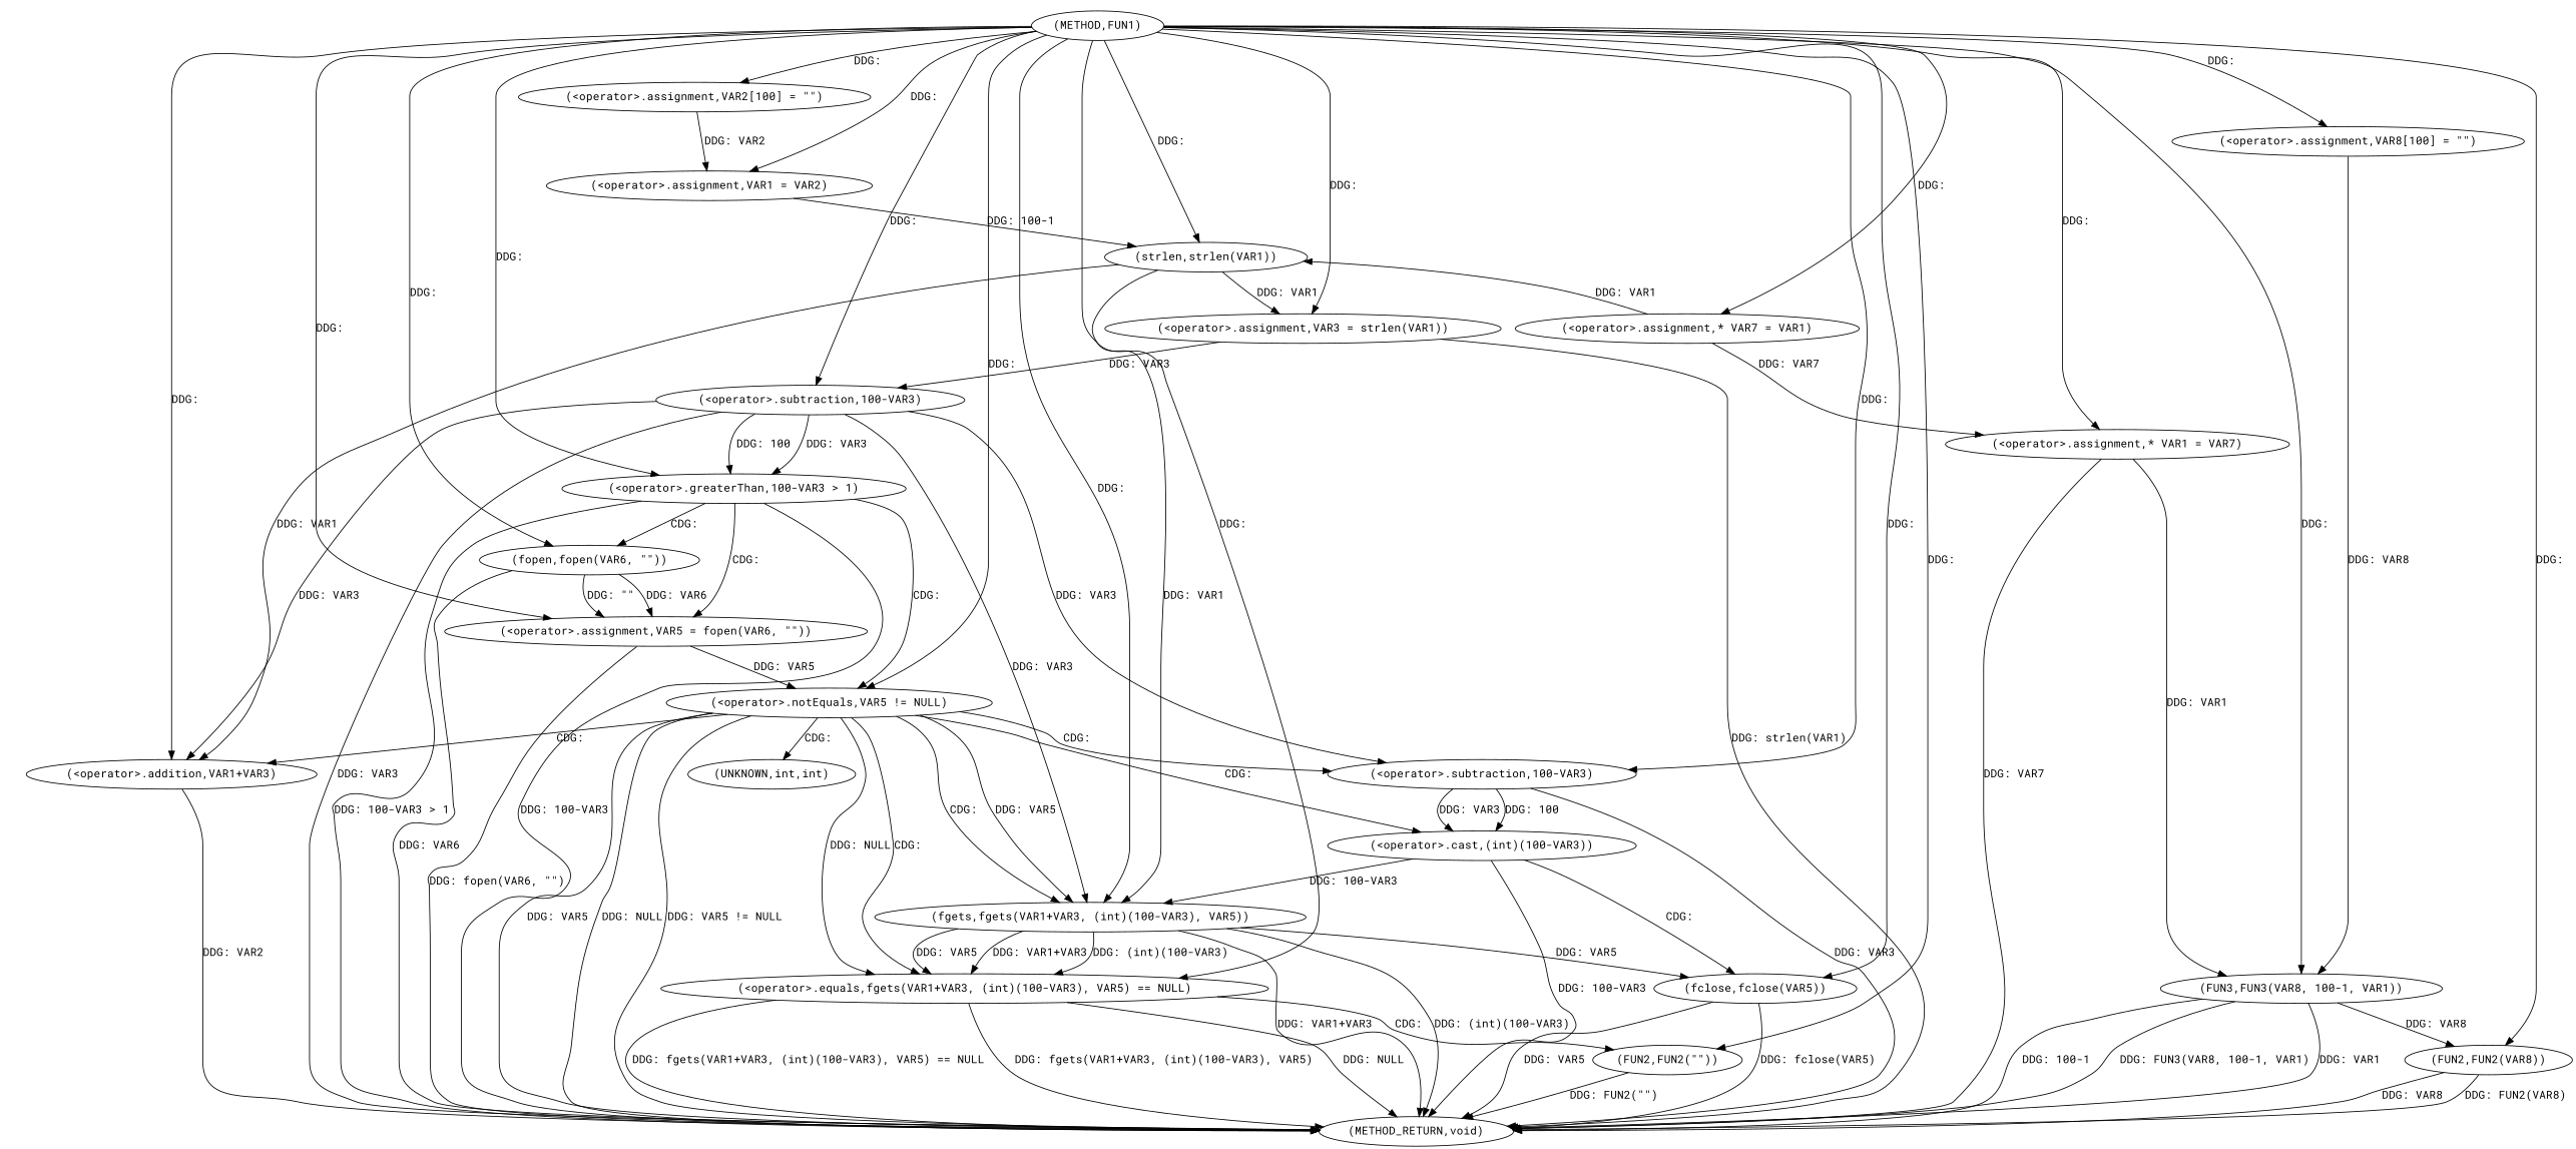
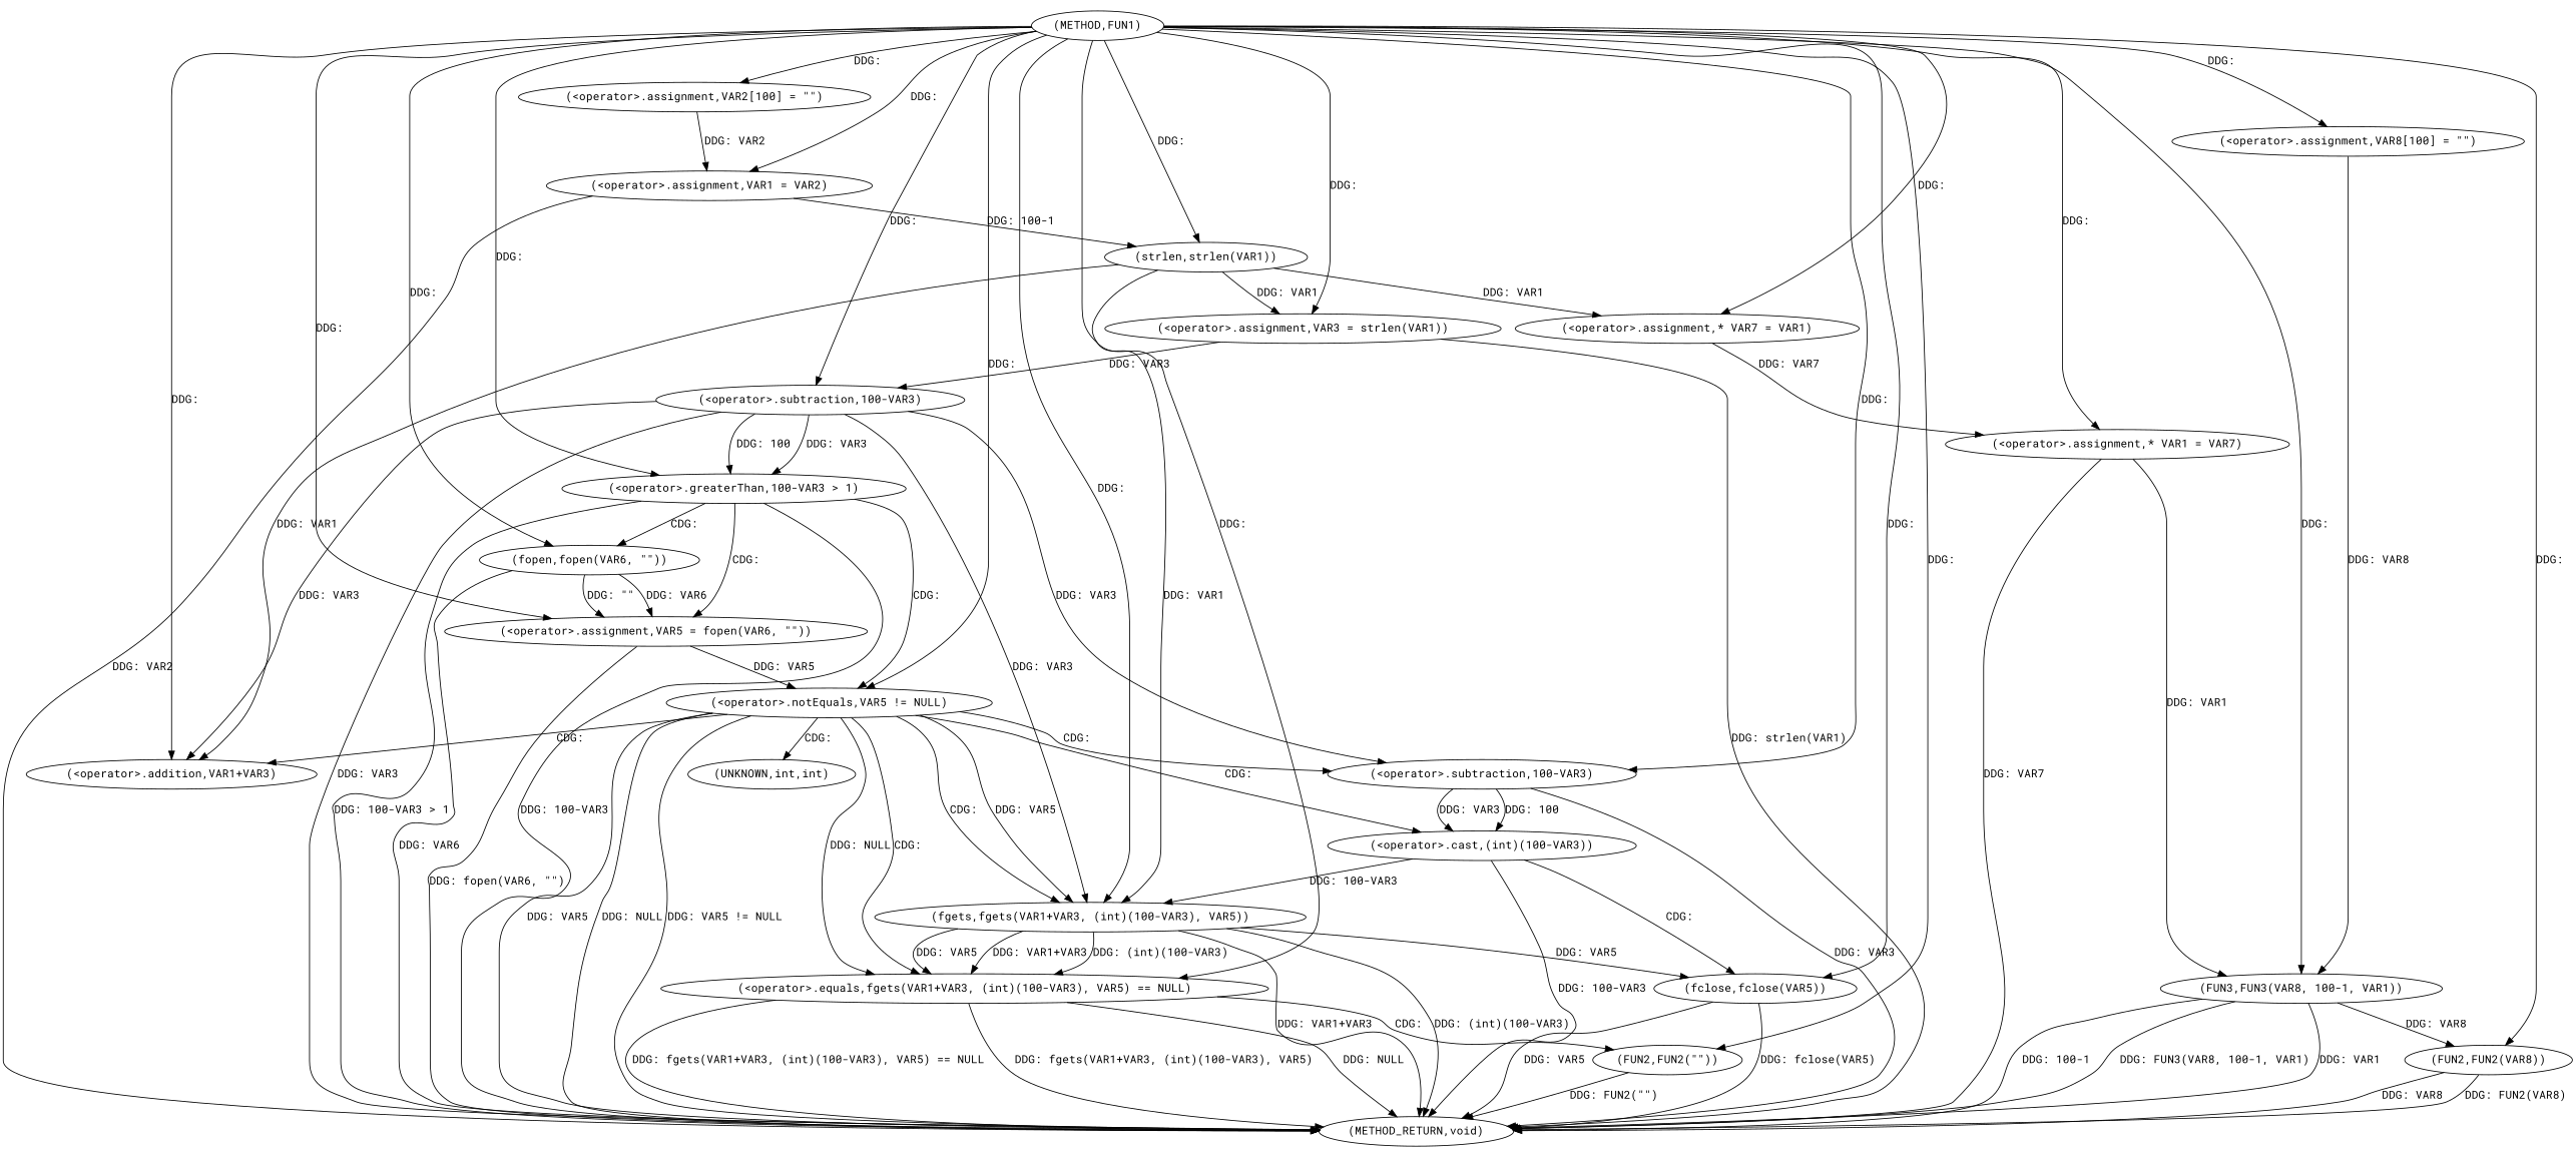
  digraph {
    fontname="Roboto Mono"
    node [fontname="Roboto Mono"]
    edge [fontname="Roboto Mono"]
    n1 [label="(METHOD,FUN1)"]
    n2 [label="(<operator>.assignment,VAR2[100] = \"\")"]
    n3 [label="(<operator>.assignment,VAR1 = VAR2)"]
    n4 [label="(<operator>.assignment,VAR3 = strlen(VAR1))"]
    n5 [label="(strlen,strlen(VAR1))"]
    n6 [label="(<operator>.greaterThan,100-VAR3 > 1)"]
    n7 [label="(<operator>.subtraction,100-VAR3)"]
    n8 [label="(<operator>.assignment,VAR5 = fopen(VAR6, \"\"))"]
    n9 [label="(fopen,fopen(VAR6, \"\"))"]
    n10 [label="(<operator>.notEquals,VAR5 != NULL)"]
    n11 [label="(<operator>.equals,fgets(VAR1+VAR3, (int)(100-VAR3), VAR5) == NULL)"]
    n12 [label="(fgets,fgets(VAR1+VAR3, (int)(100-VAR3), VAR5))"]
    n13 [label="(<operator>.addition,VAR1+VAR3)"]
    n14 [label="(<operator>.subtraction,100-VAR3)"]
    n15 [label="(FUN2,FUN2(\"\"))"]
    n16 [label="(fclose,fclose(VAR5))"]
    n17 [label="(<operator>.assignment,* VAR7 = VAR1)"]
    n18 [label="(<operator>.assignment,* VAR1 = VAR7)"]
    n19 [label="(<operator>.assignment,VAR8[100] = \"\")"]
    n20 [label="(FUN3,FUN3(VAR8, 100-1, VAR1))"]
    n21 [label="(FUN2,FUN2(VAR8))"]
    n22 [label="(METHOD_RETURN,void)"]
    n23 [label="(<operator>.cast,(int)(100-VAR3))"]
    n24 [label="(UNKNOWN,int,int)"]
    n1 -> n2 [label="DDG: "]
    n1 -> n3 [label="DDG: "]
    n1 -> n4 [label="DDG: "]
    n1 -> n5 [label="DDG: "]
    n1 -> n6 [label="DDG: "]
    n1 -> n7 [label="DDG: "]
    n1 -> n8 [label="DDG: "]
    n1 -> n9 [label="DDG: "]
    n1 -> n10 [label="DDG: "]
    n1 -> n11 [label="DDG: "]
    n1 -> n12 [label="DDG: "]
    n1 -> n13 [label="DDG: "]
    n1 -> n14 [label="DDG: "]
    n1 -> n15 [label="DDG: "]
    n1 -> n16 [label="DDG: "]
    n1 -> n17 [label="DDG: "]
    n1 -> n18 [label="DDG: "]
    n1 -> n19 [label="DDG: "]
    n1 -> n20 [label="DDG: "]
    n1 -> n21 [label="DDG: "]
    n2 -> n3 [label="DDG: VAR2"]
    n3 -> n5 [label="DDG: 100-1"]
-   n13 -> n22 [label="DDG: VAR2"]
+   n3 -> n22 [label="DDG: VAR2"]
    n4 -> n7 [label="DDG: VAR3"]
    n4 -> n22 [label="DDG: strlen(VAR1)"]
    n5 -> n4 [label="DDG: VAR1"]
    n5 -> n12 [label="DDG: VAR1"]
    n5 -> n13 [label="DDG: VAR1"]
-   n17 -> n5 [label="DDG: VAR1"]
+   n5 -> n17 [label="DDG: VAR1"]
    n6 -> n8 [label="CDG: "]
    n6 -> n9 [label="CDG: "]
    n6 -> n10 [label="CDG: "]
    n6 -> n22 [label="DDG: 100-VAR3 > 1"]
    n6 -> n22 [label="DDG: 100-VAR3"]
    n7 -> n6 [label="DDG: 100"]
    n7 -> n6 [label="DDG: VAR3"]
    n7 -> n12 [label="DDG: VAR3"]
    n7 -> n13 [label="DDG: VAR3"]
    n7 -> n14 [label="DDG: VAR3"]
    n7 -> n22 [label="DDG: VAR3"]
    n8 -> n10 [label="DDG: VAR5"]
    n8 -> n22 [label="DDG: fopen(VAR6, \"\")"]
    n9 -> n8 [label="DDG: VAR6"]
    n9 -> n8 [label="DDG: \"\""]
    n9 -> n22 [label="DDG: VAR6"]
    n10 -> n11 [label="DDG: NULL"]
    n10 -> n11 [label="CDG: "]
    n10 -> n12 [label="DDG: VAR5"]
    n10 -> n12 [label="CDG: "]
    n10 -> n13 [label="CDG: "]
    n10 -> n14 [label="CDG: "]
    n10 -> n22 [label="DDG: NULL"]
    n10 -> n22 [label="DDG: VAR5 != NULL"]
    n10 -> n22 [label="DDG: VAR5"]
    n10 -> n23 [label="CDG: "]
    n10 -> n24 [label="CDG: "]
    n11 -> n15 [label="CDG: "]
    n11 -> n22 [label="DDG: fgets(VAR1+VAR3, (int)(100-VAR3), VAR5) == NULL"]
    n11 -> n22 [label="DDG: fgets(VAR1+VAR3, (int)(100-VAR3), VAR5)"]
    n11 -> n22 [label="DDG: NULL"]
    n12 -> n11 [label="DDG: VAR1+VAR3"]
    n12 -> n11 [label="DDG: (int)(100-VAR3)"]
    n12 -> n11 [label="DDG: VAR5"]
    n12 -> n16 [label="DDG: VAR5"]
    n12 -> n22 [label="DDG: (int)(100-VAR3)"]
    n12 -> n22 [label="DDG: VAR1+VAR3"]
    n14 -> n22 [label="DDG: VAR3"]
    n14 -> n23 [label="DDG: 100"]
    n14 -> n23 [label="DDG: VAR3"]
    n15 -> n22 [label="DDG: FUN2(\"\")"]
    n16 -> n22 [label="DDG: fclose(VAR5)"]
    n16 -> n22 [label="DDG: VAR5"]
    n17 -> n18 [label="DDG: VAR7"]
    n18 -> n20 [label="DDG: VAR1"]
    n18 -> n22 [label="DDG: VAR7"]
    n19 -> n20 [label="DDG: VAR8"]
    n20 -> n21 [label="DDG: VAR8"]
    n20 -> n22 [label="DDG: 100-1"]
    n20 -> n22 [label="DDG: FUN3(VAR8, 100-1, VAR1)"]
    n20 -> n22 [label="DDG: VAR1"]
    n21 -> n22 [label="DDG: FUN2(VAR8)"]
    n21 -> n22 [label="DDG: VAR8"]
    n23 -> n12 [label="DDG: 100-VAR3"]
    n23 -> n16 [label="CDG: "]
    n23 -> n22 [label="DDG: 100-VAR3"]
  }
